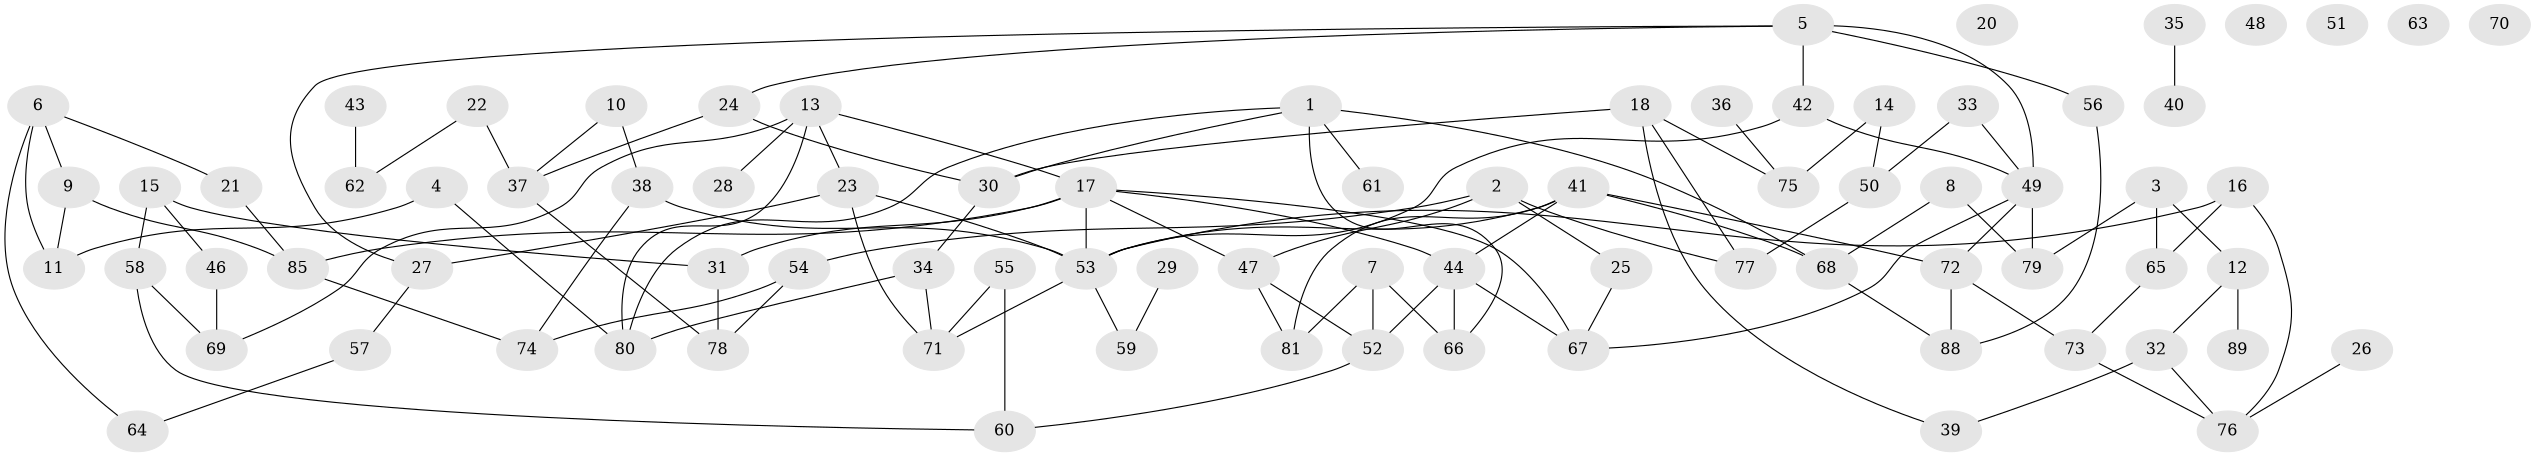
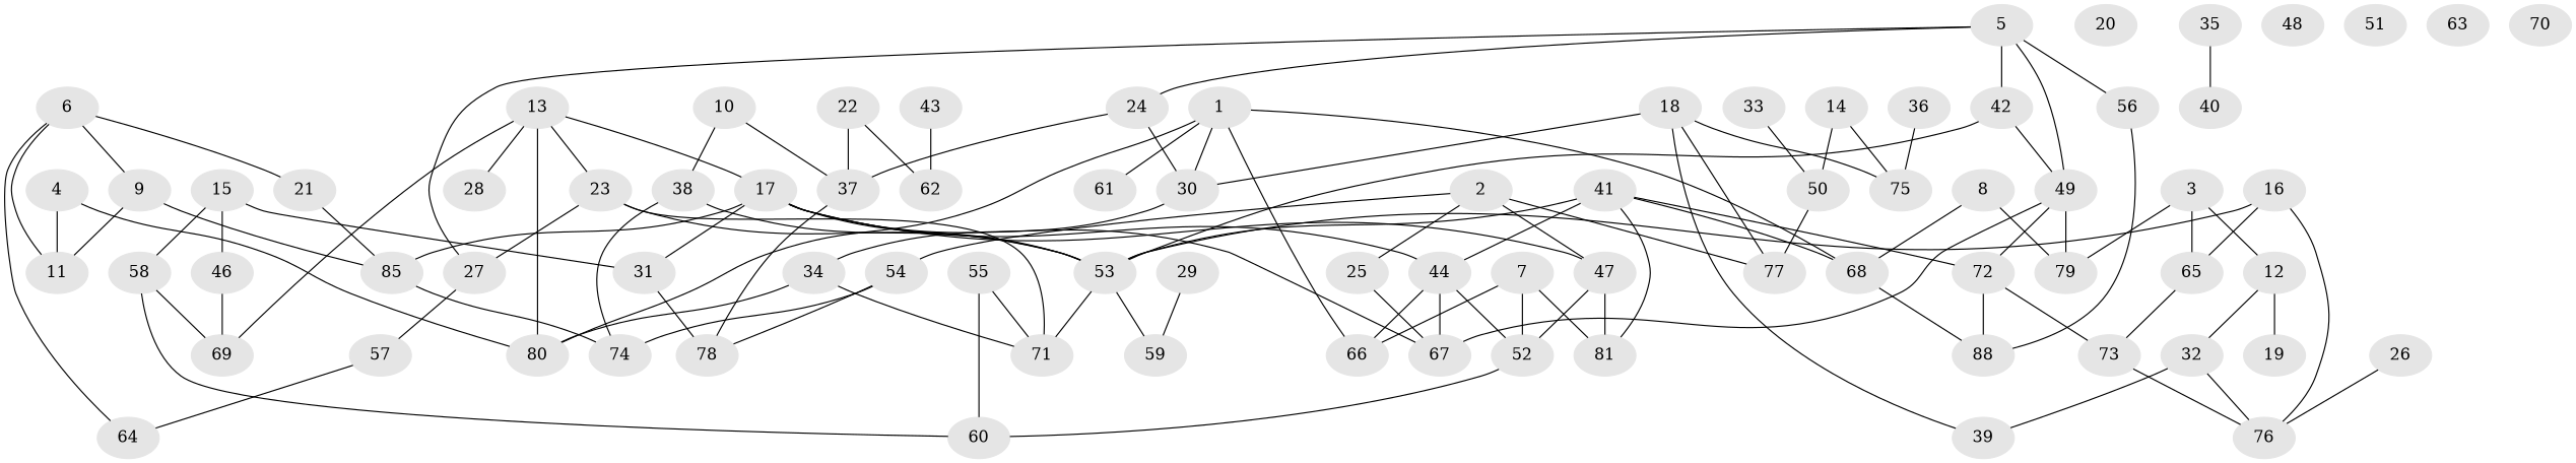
  graph {
    node [color=gray90 style=filled]
    1
    30
    61
    66
    68
    80
    34
    n8 [label=88]
    2
    25
    47
    54
    77
    67
    52
    81
    78
    74
    3
    12
    65
    79
-   19 [label=89]
+   19
    32
    73
    4
    11
    5
    24
    27
    42
    49
    56
    37
    57
    53
    72
    6
    9
    21
    64
    n42 [label=85]
    7
    60
    8
    10
    38
    76
    39
    13
    17
    23
    28
    69
    31
    44
    71
    14
    50
    75
    15
    46
    58
    16
    59
    18
    20
    22
    62
    26
    29
    33
    35
    40
    36
    41
    43
    48
    51
    55
    63
    70
    1 -- 30
    1 -- 61
    1 -- 66
    1 -- 68
    1 -- 80
    30 -- 34
    68 -- n8
    34 -- 80
    34 -- 71
    2 -- 25
    2 -- 47
    2 -- 54
    2 -- 77
    25 -- 67
    47 -- 52
    47 -- 81
    54 -- 78
    54 -- 74
    52 -- 60
    3 -- 12
    3 -- 65
    3 -- 79
    12 -- 19
    12 -- 32
    65 -- 73
    32 -- 76
    32 -- 39
    73 -- 76
    4 -- 80
    4 -- 11
    5 -- 24
    5 -- 27
    5 -- 42
    5 -- 49
    5 -- 56
    24 -- 30
    24 -- 37
    27 -- 57
    42 -- 49
    42 -- 53
    49 -- 67
    49 -- 79
    49 -- 72
    56 -- n8
    37 -- 78
    57 -- 64
    53 -- 71
    53 -- 59
    72 -- n8
    72 -- 73
    6 -- 11
    6 -- 9
    6 -- 21
    6 -- 64
    9 -- 11
    9 -- n42
    21 -- n42
    n42 -- 74
    7 -- 66
    7 -- 52
    7 -- 81
    8 -- 68
    8 -- 79
    10 -- 37
    10 -- 38
    38 -- 74
    38 -- 53
    13 -- 80
    13 -- 17
    13 -- 23
    13 -- 28
    13 -- 69
    17 -- 47
    17 -- 67
    17 -- 53
    17 -- n42
    17 -- 31
    17 -- 44
    23 -- 27
    23 -- 53
    23 -- 71
    31 -- 78
    44 -- 66
    44 -- 67
    44 -- 52
    14 -- 50
    14 -- 75
    50 -- 77
    15 -- 31
    15 -- 46
    15 -- 58
    46 -- 69
    58 -- 60
    58 -- 69
    16 -- 65
    16 -- 53
    16 -- 76
    18 -- 30
    18 -- 77
    18 -- 39
    18 -- 75
    22 -- 37
    22 -- 62
    26 -- 76
    29 -- 59
-   33 -- 49
    33 -- 50
    35 -- 40
    36 -- 75
    41 -- 68
    41 -- 81
    41 -- 53
    41 -- 72
    41 -- 44
    43 -- 62
    55 -- 60
    55 -- 71
  }
